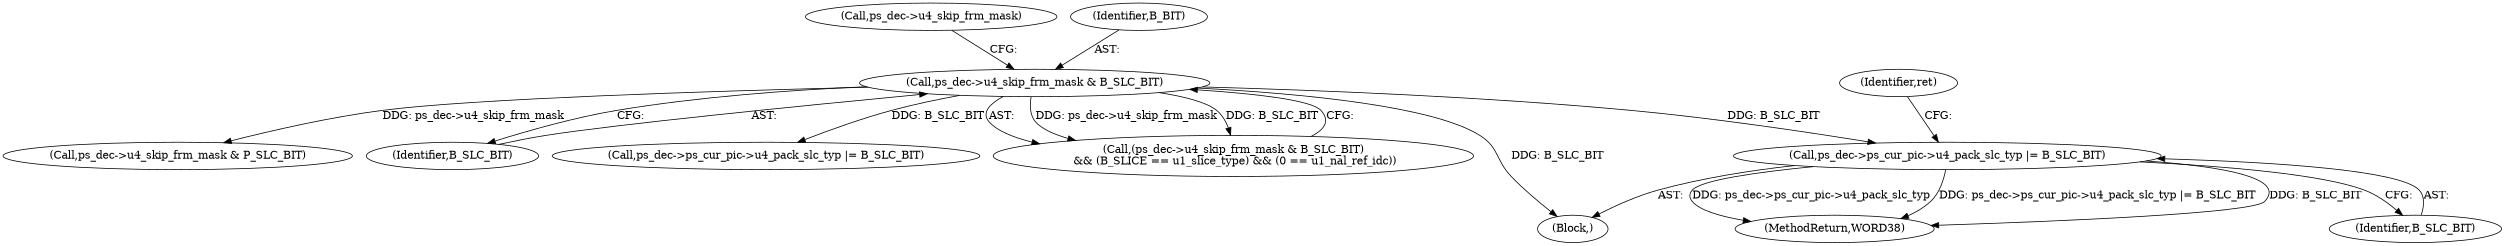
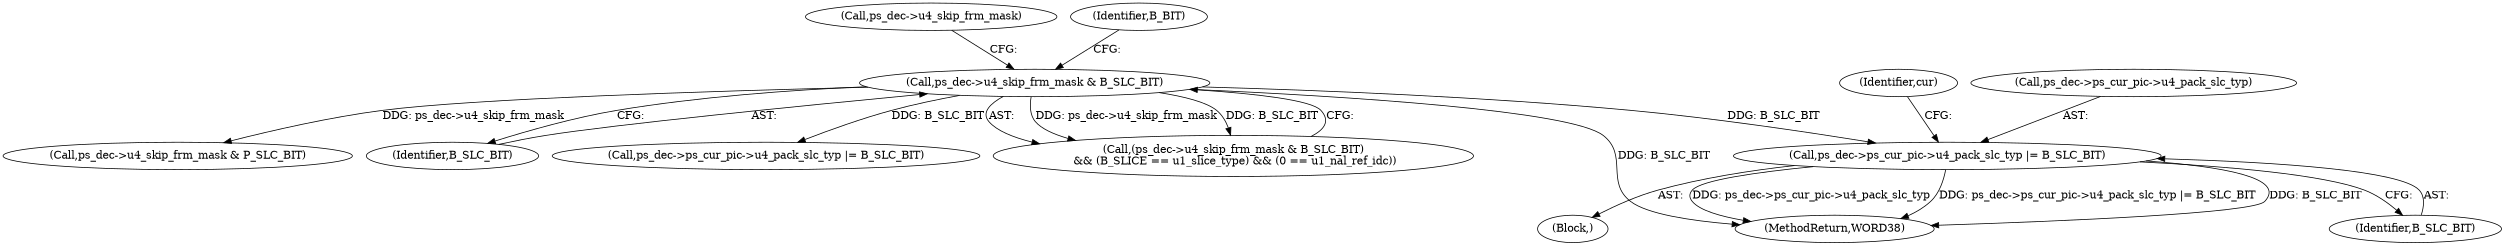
  digraph {
    n1 [label="(Call,ps_dec->ps_cur_pic->u4_pack_slc_typ |= B_SLC_BIT)"]
    n2 [label="(Block,)"]
    n3 [label="(MethodReturn,WORD38)"]
    n4 [label="(Identifier,B_SLC_BIT)"]
    n5 [label="(Call,ps_dec->u4_skip_frm_mask & B_SLC_BIT)"]
    n6 [label="(Identifier,B_SLC_BIT)"]
    n7 [label="(Call,(ps_dec->u4_skip_frm_mask & B_SLC_BIT)\n && (B_SLICE == u1_slice_type) && (0 == u1_nal_ref_idc))"]
    n8 [label="(Call,ps_dec->u4_skip_frm_mask & P_SLC_BIT)"]
    n9 [label="(Call,ps_dec->ps_cur_pic->u4_pack_slc_typ |= B_SLC_BIT)"]
    n10 [label="(Call,ps_dec->u4_skip_frm_mask)"]
-   n12 [label="(Identifier,ret)"]
+   n11 [label="(Call,ps_dec->ps_cur_pic->u4_pack_slc_typ)"]
+   n12 [label="(Identifier,cur)"]
    n13 [label="(Identifier,B_BIT)"]
    n1 -> n2 [label="AST: "]
    n1 -> n3 [label="DDG: B_SLC_BIT"]
    n1 -> n3 [label="DDG: ps_dec->ps_cur_pic->u4_pack_slc_typ"]
    n1 -> n3 [label="DDG: ps_dec->ps_cur_pic->u4_pack_slc_typ |= B_SLC_BIT"]
    n1 -> n4 [label="CFG: "]
    n4 -> n1 [label="AST: "]
    n5 -> n1 [label="DDG: B_SLC_BIT"]
-   n5 -> n2 [label="DDG: B_SLC_BIT"]
+   n5 -> n3 [label="DDG: B_SLC_BIT"]
    n5 -> n6 [label="CFG: "]
    n5 -> n7 [label="AST: "]
    n5 -> n7 [label="DDG: ps_dec->u4_skip_frm_mask"]
    n5 -> n7 [label="DDG: B_SLC_BIT"]
    n5 -> n8 [label="DDG: ps_dec->u4_skip_frm_mask"]
    n5 -> n9 [label="DDG: B_SLC_BIT"]
    n6 -> n5 [label="AST: "]
    n7 -> n5 [label="CFG: "]
    n10 -> n5 [label="CFG: "]
+   n11 -> n1 [label="AST: "]
    n12 -> n1 [label="CFG: "]
-   n13 -> n5 [label="AST: "]
+   n13 -> n5 [label="CFG: "]
  }
